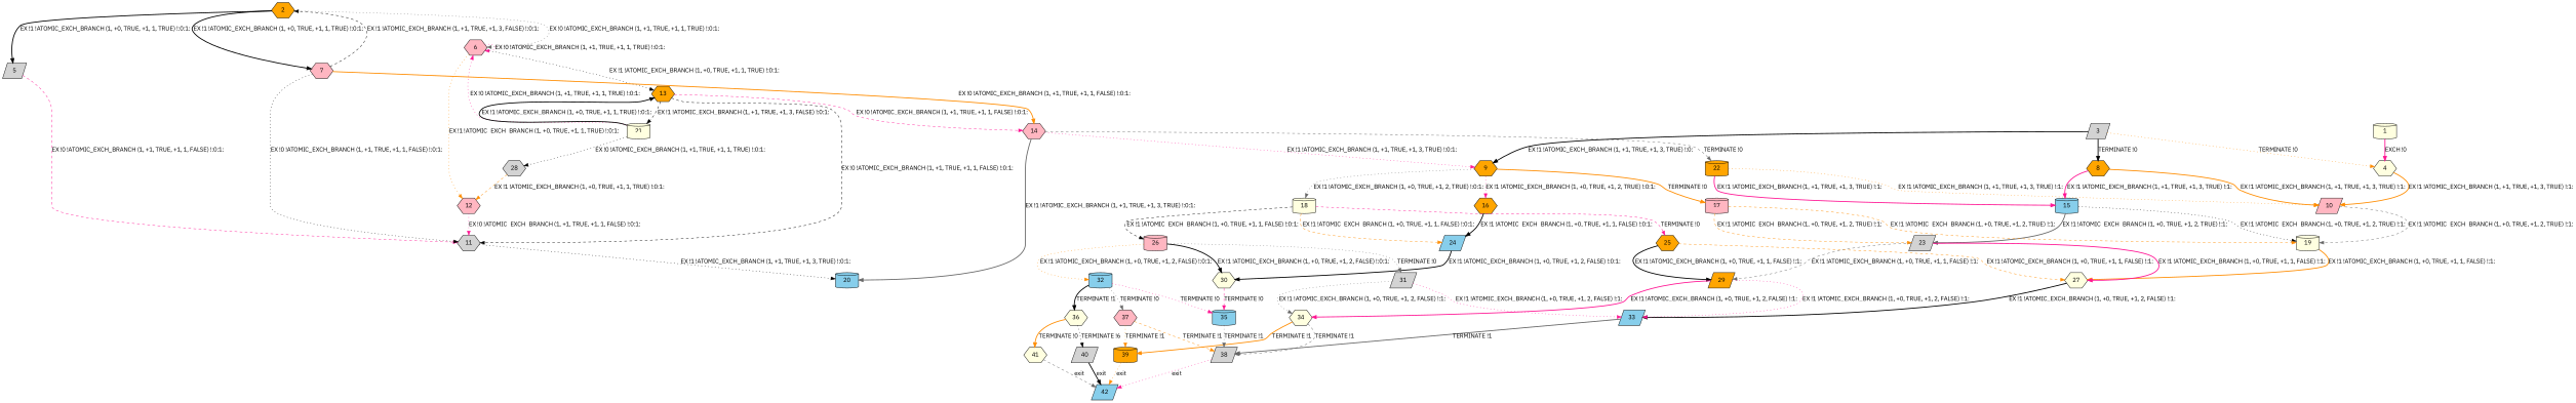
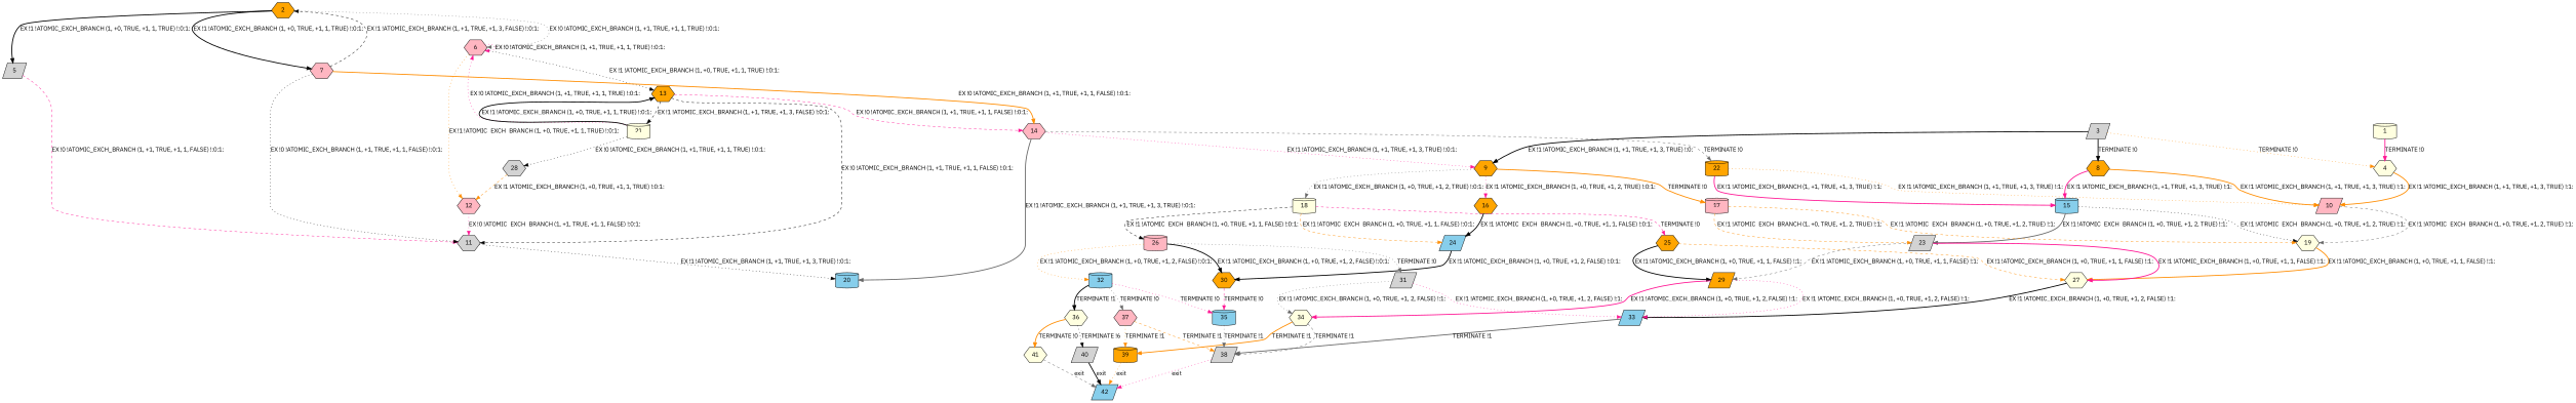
  digraph {
    fontname="IBM Plex Sans"
    node [fillcolor=lightyellow fontname="IBM Plex Sans" shape=hexagon style=filled]
    edge [color=black fontname="IBM Plex Sans" style=bold]
    1 [shape=cylinder]
    4
    5 [fillcolor=lightgrey shape=parallelogram]
    2 [fillcolor=orange]
    6 [fillcolor=lightpink]
    7 [fillcolor=lightpink]
    3 [fillcolor=lightgrey shape=parallelogram]
    8 [fillcolor=orange]
    9 [fillcolor=orange]
    10 [fillcolor=lightpink shape=parallelogram]
    11 [fillcolor=lightgrey]
    12 [fillcolor=lightpink]
    13 [fillcolor=orange]
    14 [fillcolor=lightpink]
    15 [fillcolor=skyblue shape=cylinder]
    16 [fillcolor=orange]
    17 [fillcolor=lightpink shape=cylinder]
    18 [shape=cylinder]
-   19 [shape=cylinder]
+   19
    20 [fillcolor=skyblue shape=cylinder]
    21 [shape=cylinder]
    22 [fillcolor=orange shape=cylinder]
    23 [fillcolor=lightgrey shape=parallelogram]
    24 [fillcolor=skyblue shape=parallelogram]
    25 [fillcolor=orange]
    26 [fillcolor=lightpink shape=cylinder]
    27
    28 [fillcolor=lightgrey]
    29 [fillcolor=orange shape=parallelogram]
-   30
+   30 [fillcolor=orange]
    31 [fillcolor=lightgrey shape=parallelogram]
    32 [fillcolor=skyblue shape=cylinder]
    33 [fillcolor=skyblue shape=parallelogram]
    34
    35 [fillcolor=skyblue shape=cylinder]
    36
    37 [fillcolor=lightpink]
    38 [fillcolor=lightgrey shape=parallelogram]
    39 [fillcolor=orange shape=cylinder]
    40 [fillcolor=lightgrey shape=parallelogram]
    41
    42 [fillcolor=skyblue shape=parallelogram]
-   1 -> 4 [color=deeppink label="EXCH !0"]
+   1 -> 4 [color=deeppink label="TERMINATE !0"]
    4 -> 10 [color=darkorange label="EX !1 !ATOMIC_EXCH_BRANCH (1, +1, TRUE, +1, 3, TRUE) !:1:"]
    5 -> 11 [color=deeppink label="EX !0 !ATOMIC_EXCH_BRANCH (1, +1, TRUE, +1, 1, FALSE) !:0:1:" style=dashed]
    2 -> 5 [label="EX !1 !ATOMIC_EXCH_BRANCH (1, +0, TRUE, +1, 1, TRUE) !:0:1:"]
    2 -> 6 [color=gray40 label="EX !0 !ATOMIC_EXCH_BRANCH (1, +1, TRUE, +1, 1, TRUE) !:0:1:" style=dotted]
    2 -> 7 [label="EX !1 !ATOMIC_EXCH_BRANCH (1, +0, TRUE, +1, 1, TRUE) !:0:1:"]
    6 -> 6 [color=deeppink label="EX !0 !ATOMIC_EXCH_BRANCH (1, +1, TRUE, +1, 1, TRUE) !:0:1:" style=dotted]
    6 -> 12 [color=darkorange label="EX !1 !ATOMIC_EXCH_BRANCH (1, +0, TRUE, +1, 1, TRUE) !:0:1:" style=dotted]
    6 -> 13 [label="EX !1 !ATOMIC_EXCH_BRANCH (1, +0, TRUE, +1, 1, TRUE) !:0:1:" style=dotted]
    7 -> 2 [label="EX !1 !ATOMIC_EXCH_BRANCH (1, +1, TRUE, +1, 3, FALSE) !:0:1:" style=dashed]
    7 -> 11 [label="EX !0 !ATOMIC_EXCH_BRANCH (1, +1, TRUE, +1, 1, FALSE) !:0:1:" style=dotted]
    7 -> 14 [color=darkorange label="EX !0 !ATOMIC_EXCH_BRANCH (1, +1, TRUE, +1, 1, FALSE) !:0:1:"]
    3 -> 4 [color=darkorange label="TERMINATE !0" style=dotted]
    3 -> 8 [label="TERMINATE !0"]
    3 -> 9 [label="EX !1 !ATOMIC_EXCH_BRANCH (1, +1, TRUE, +1, 3, TRUE) !:0:"]
    8 -> 10 [color=darkorange label="EX !1 !ATOMIC_EXCH_BRANCH (1, +1, TRUE, +1, 3, TRUE) !:1:"]
    8 -> 15 [color=deeppink label="EX !1 !ATOMIC_EXCH_BRANCH (1, +1, TRUE, +1, 3, TRUE) !:1:"]
    9 -> 16 [color=deeppink label="EX !1 !ATOMIC_EXCH_BRANCH (1, +0, TRUE, +1, 2, TRUE) !:0:1:" style=dotted]
    9 -> 17 [color=darkorange label="TERMINATE !0"]
    9 -> 18 [color=gray40 label="EX !1 !ATOMIC_EXCH_BRANCH (1, +0, TRUE, +1, 2, TRUE) !:0:1:" style=dotted]
    10 -> 19 [color=gray40 label="EX !1 !ATOMIC_EXCH_BRANCH (1, +0, TRUE, +1, 2, TRUE) !:1:" style=dashed]
    11 -> 20 [label="EX !1 !ATOMIC_EXCH_BRANCH (1, +1, TRUE, +1, 3, TRUE) !:0:1:" style=dotted]
    12 -> 11 [color=deeppink label="EX !0 !ATOMIC_EXCH_BRANCH (1, +1, TRUE, +1, 1, FALSE) !:0:1:" style=dotted]
    13 -> 11 [label="EX !0 !ATOMIC_EXCH_BRANCH (1, +1, TRUE, +1, 1, FALSE) !:0:1:" style=dashed]
    13 -> 14 [color=deeppink label="EX !0 !ATOMIC_EXCH_BRANCH (1, +1, TRUE, +1, 1, FALSE) !:0:1:" style=dashed]
    13 -> 21 [label="EX !1 !ATOMIC_EXCH_BRANCH (1, +1, TRUE, +1, 3, FALSE) !:0:1:" style=dashed]
    14 -> 9 [color=deeppink label="EX !1 !ATOMIC_EXCH_BRANCH (1, +1, TRUE, +1, 3, TRUE) !:0:1:" style=dotted]
    14 -> 20 [color=gray40 label="EX !1 !ATOMIC_EXCH_BRANCH (1, +1, TRUE, +1, 3, TRUE) !:0:1:"]
    14 -> 22 [color=gray40 label="TERMINATE !0" style=dashed]
    15 -> 19 [label="EX !1 !ATOMIC_EXCH_BRANCH (1, +0, TRUE, +1, 2, TRUE) !:1:" style=dotted]
    15 -> 23 [color=gray40 label="EX !1 !ATOMIC_EXCH_BRANCH (1, +0, TRUE, +1, 2, TRUE) !:1:"]
    16 -> 24 [label="EX !1 !ATOMIC_EXCH_BRANCH (1, +0, TRUE, +1, 1, FALSE) !:0:1:"]
    17 -> 19 [color=darkorange label="EX !1 !ATOMIC_EXCH_BRANCH (1, +0, TRUE, +1, 2, TRUE) !:1:" style=dashed]
    17 -> 23 [color=darkorange label="EX !1 !ATOMIC_EXCH_BRANCH (1, +0, TRUE, +1, 2, TRUE) !:1:" style=dashed]
    18 -> 24 [color=darkorange label="EX !1 !ATOMIC_EXCH_BRANCH (1, +0, TRUE, +1, 1, FALSE) !:0:1:" style=dashed]
    18 -> 25 [color=deeppink label="TERMINATE !0" style=dashed]
    18 -> 26 [label="EX !1 !ATOMIC_EXCH_BRANCH (1, +0, TRUE, +1, 1, FALSE) !:0:1:" style=dashed]
    19 -> 27 [color=darkorange label="EX !1 !ATOMIC_EXCH_BRANCH (1, +0, TRUE, +1, 1, FALSE) !:1:"]
    21 -> 6 [color=deeppink label="EX !0 !ATOMIC_EXCH_BRANCH (1, +1, TRUE, +1, 1, TRUE) !:0:1:" style=dotted]
    21 -> 13 [label="EX !1 !ATOMIC_EXCH_BRANCH (1, +0, TRUE, +1, 1, TRUE) !:0:1:"]
    21 -> 28 [label="EX !0 !ATOMIC_EXCH_BRANCH (1, +1, TRUE, +1, 1, TRUE) !:0:1:" style=dotted]
    22 -> 10 [color=darkorange label="EX !1 !ATOMIC_EXCH_BRANCH (1, +1, TRUE, +1, 3, TRUE) !:1:" style=dotted]
    22 -> 15 [color=deeppink label="EX !1 !ATOMIC_EXCH_BRANCH (1, +1, TRUE, +1, 3, TRUE) !:1:"]
    23 -> 27 [color=deeppink label="EX !1 !ATOMIC_EXCH_BRANCH (1, +0, TRUE, +1, 1, FALSE) !:1:"]
    23 -> 29 [color=gray40 label="EX !1 !ATOMIC_EXCH_BRANCH (1, +0, TRUE, +1, 1, FALSE) !:1:" style=dashed]
    24 -> 30 [label="EX !1 !ATOMIC_EXCH_BRANCH (1, +0, TRUE, +1, 2, FALSE) !:0:1:"]
    25 -> 27 [color=darkorange label="EX !1 !ATOMIC_EXCH_BRANCH (1, +0, TRUE, +1, 1, FALSE) !:1:" style=dashed]
    25 -> 29 [label="EX !1 !ATOMIC_EXCH_BRANCH (1, +0, TRUE, +1, 1, FALSE) !:1:"]
    26 -> 30 [label="EX !1 !ATOMIC_EXCH_BRANCH (1, +0, TRUE, +1, 2, FALSE) !:0:1:"]
    26 -> 31 [color=gray40 label="TERMINATE !0" style=dotted]
    26 -> 32 [color=darkorange label="EX !1 !ATOMIC_EXCH_BRANCH (1, +0, TRUE, +1, 2, FALSE) !:0:1:" style=dotted]
    27 -> 33 [label="EX !1 !ATOMIC_EXCH_BRANCH (1, +0, TRUE, +1, 2, FALSE) !:1:"]
    28 -> 12 [color=darkorange label="EX !1 !ATOMIC_EXCH_BRANCH (1, +0, TRUE, +1, 1, TRUE) !:0:1:" style=dashed]
    29 -> 33 [color=deeppink label="EX !1 !ATOMIC_EXCH_BRANCH (1, +0, TRUE, +1, 2, FALSE) !:1:" style=dotted]
    29 -> 34 [color=deeppink label="EX !1 !ATOMIC_EXCH_BRANCH (1, +0, TRUE, +1, 2, FALSE) !:1:"]
    30 -> 35 [color=deeppink label="TERMINATE !0" style=dashed]
    31 -> 33 [color=deeppink label="EX !1 !ATOMIC_EXCH_BRANCH (1, +0, TRUE, +1, 2, FALSE) !:1:" style=dotted]
    31 -> 34 [color=gray40 label="EX !1 !ATOMIC_EXCH_BRANCH (1, +0, TRUE, +1, 2, FALSE) !:1:" style=dotted]
    32 -> 35 [color=deeppink label="TERMINATE !0" style=dotted]
    32 -> 36 [label="TERMINATE !1"]
    32 -> 37 [color=gray40 label="TERMINATE !0" style=dotted]
    33 -> 38 [color=gray40 label="TERMINATE !1"]
    34 -> 38 [color=gray40 label="TERMINATE !1" style=dashed]
    34 -> 39 [color=darkorange label="TERMINATE !1"]
    35 -> 38 [color=gray40 label="TERMINATE !1" style=dotted]
    36 -> 40 [label="TERMINATE !6" style=dotted]
    36 -> 41 [color=darkorange label="TERMINATE !0"]
    37 -> 38 [color=darkorange label="TERMINATE !1" style=dashed]
    37 -> 39 [color=darkorange label="TERMINATE !1" style=dotted]
    38 -> 42 [color=deeppink label=exit style=dotted]
    39 -> 42 [color=darkorange label=exit style=dotted]
    40 -> 42 [label=exit]
    41 -> 42 [color=gray40 label=exit style=dashed]
  }
